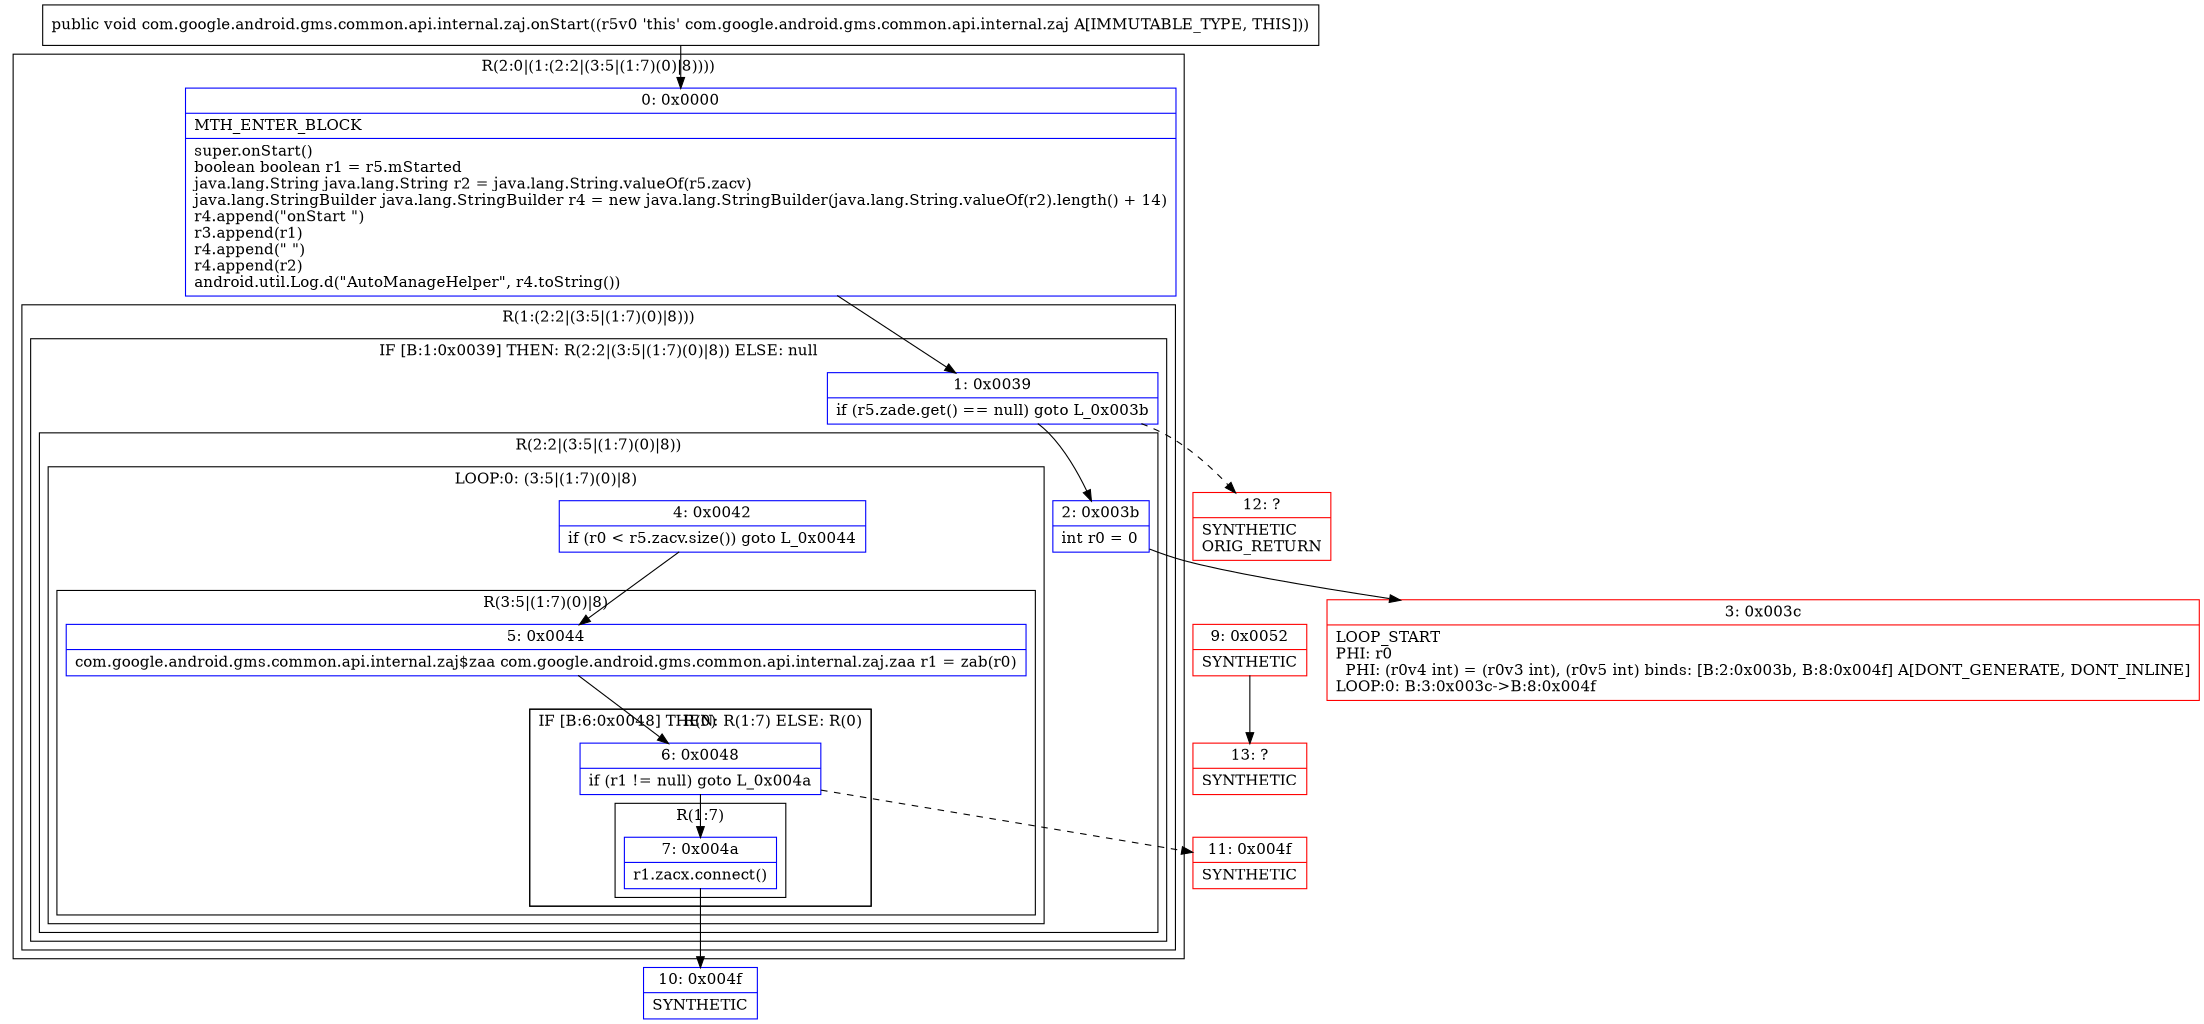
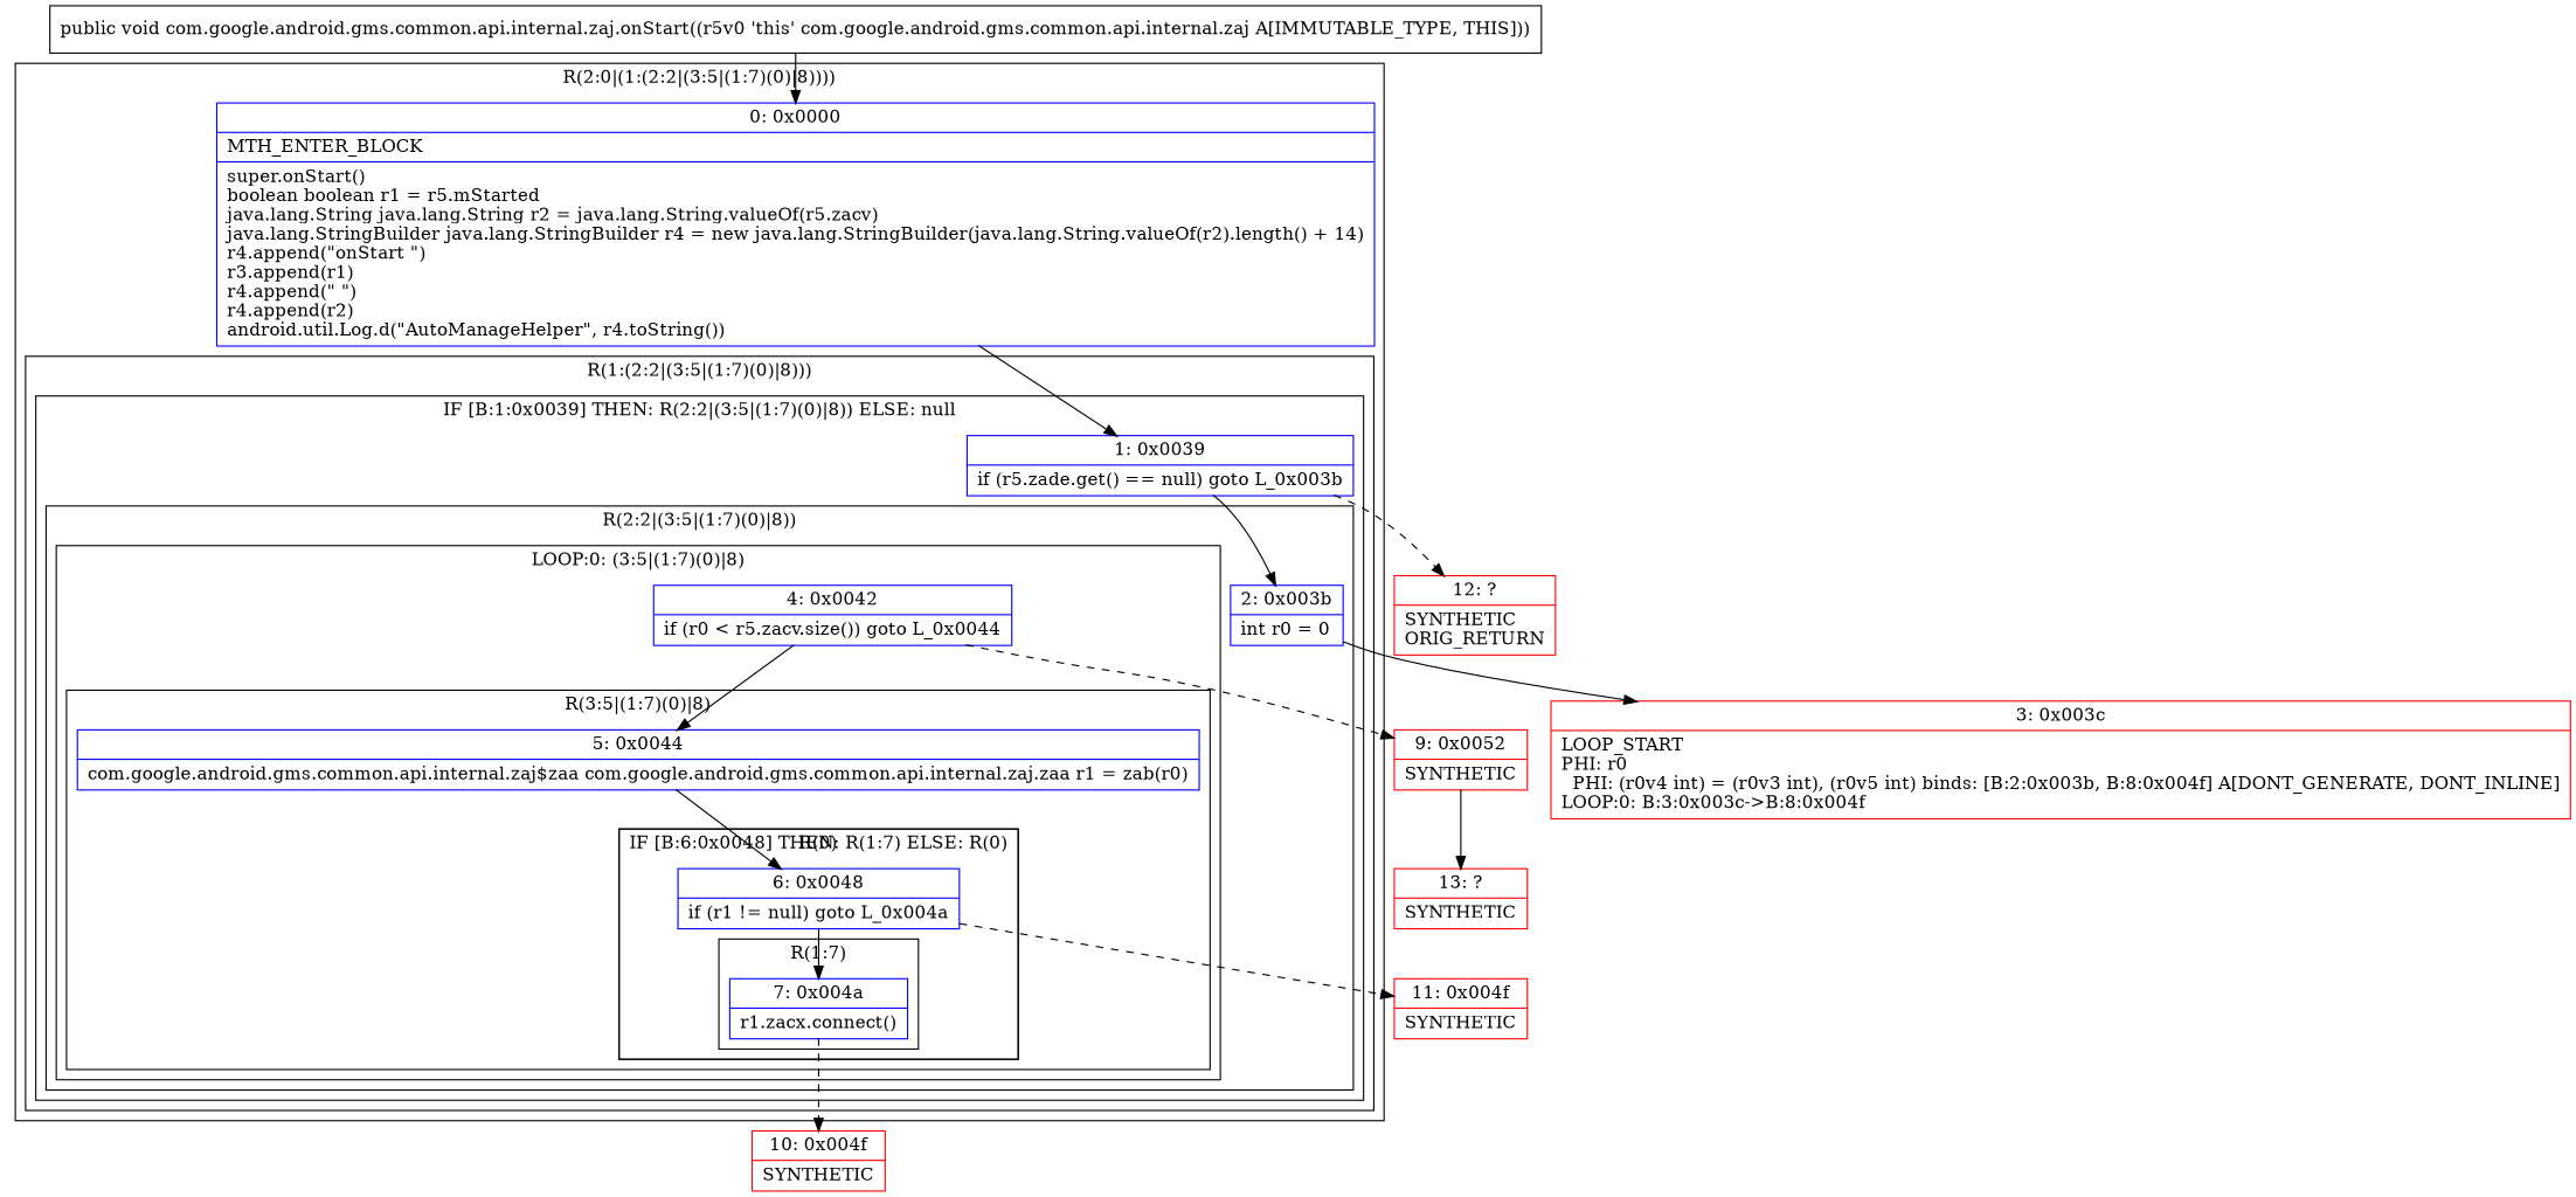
  digraph {
    node [color=blue shape=record]
    n1 [label="{7\:\ 0x004a|r1.zacx.connect()\l}"]
    n2 [label="{6\:\ 0x0048|if (r1 != null) goto L_0x004a\l}"]
    n3 [label="{5\:\ 0x0044|com.google.android.gms.common.api.internal.zaj$zaa com.google.android.gms.common.api.internal.zaj.zaa r1 = zab(r0)\l}"]
    n4 [label="{4\:\ 0x0042|if (r0 \< r5.zacv.size()) goto L_0x0044\l}"]
    n5 [label="{2\:\ 0x003b|int r0 = 0\l}"]
    n6 [label="{1\:\ 0x0039|if (r5.zade.get() == null) goto L_0x003b\l}"]
    n7 [label="{0\:\ 0x0000|MTH_ENTER_BLOCK\l|super.onStart()\lboolean boolean r1 = r5.mStarted\ljava.lang.String java.lang.String r2 = java.lang.String.valueOf(r5.zacv)\ljava.lang.StringBuilder java.lang.StringBuilder r4 = new java.lang.StringBuilder(java.lang.String.valueOf(r2).length() + 14)\lr4.append(\"onStart \")\lr3.append(r1)\lr4.append(\" \")\lr4.append(r2)\landroid.util.Log.d(\"AutoManageHelper\", r4.toString())\l}"]
-   n8 [label="{10\:\ 0x004f|SYNTHETIC\l}"]
+   n8 [color=red label="{10\:\ 0x004f|SYNTHETIC\l}"]
    n9 [color=red label="{11\:\ 0x004f|SYNTHETIC\l}"]
    n10 [color=red label="{9\:\ 0x0052|SYNTHETIC\l}"]
    n11 [color=red label="{3\:\ 0x003c|LOOP_START\lPHI: r0 \l  PHI: (r0v4 int) = (r0v3 int), (r0v5 int) binds: [B:2:0x003b, B:8:0x004f] A[DONT_GENERATE, DONT_INLINE]\lLOOP:0: B:3:0x003c\-\>B:8:0x004f\l}"]
    n12 [color=red label="{12\:\ ?|SYNTHETIC\lORIG_RETURN\l}"]
    n13 [color=red label="{13\:\ ?|SYNTHETIC\l}"]
    n14 [label="{public void com.google.android.gms.common.api.internal.zaj.onStart((r5v0 'this' com.google.android.gms.common.api.internal.zaj A[IMMUTABLE_TYPE, THIS])) }" color=""]
    subgraph cluster_1 {
      label="R(2:0|(1:(2:2|(3:5|(1:7)(0)|8))))"
      n7
      subgraph cluster_2 {
        label="R(1:(2:2|(3:5|(1:7)(0)|8)))"
        subgraph cluster_3 {
          label="IF [B:1:0x0039] THEN: R(2:2|(3:5|(1:7)(0)|8)) ELSE: null"
          n6
          subgraph cluster_4 {
            label="R(2:2|(3:5|(1:7)(0)|8))"
            n5
            subgraph cluster_5 {
              label="LOOP:0: (3:5|(1:7)(0)|8)"
              n4
              subgraph cluster_6 {
                label="R(3:5|(1:7)(0)|8)"
                n3
                subgraph cluster_7 {
                  label="IF [B:6:0x0048] THEN: R(1:7) ELSE: R(0)"
                  n2
                  subgraph cluster_8 {
                    label="R(1:7)"
                    n1
                  }
                  subgraph cluster_9 {
                    label="R(0)"
                  }
                }
              }
            }
          }
        }
      }
    }
-   n1 -> n8
+   n1 -> n8 [style=dashed]
    n2 -> n1
    n2 -> n9 [style=dashed]
    n3 -> n2
    n4 -> n3
+   n4 -> n10 [style=dashed]
    n5 -> n11
    n6 -> n5
    n6 -> n12 [style=dashed]
    n7 -> n6
    n10 -> n13
    n14 -> n7
  }
